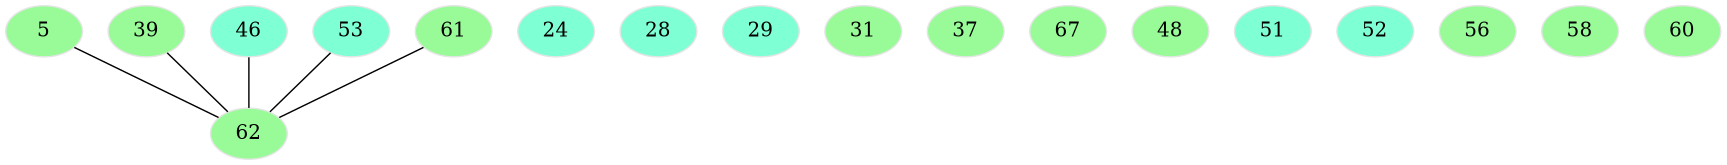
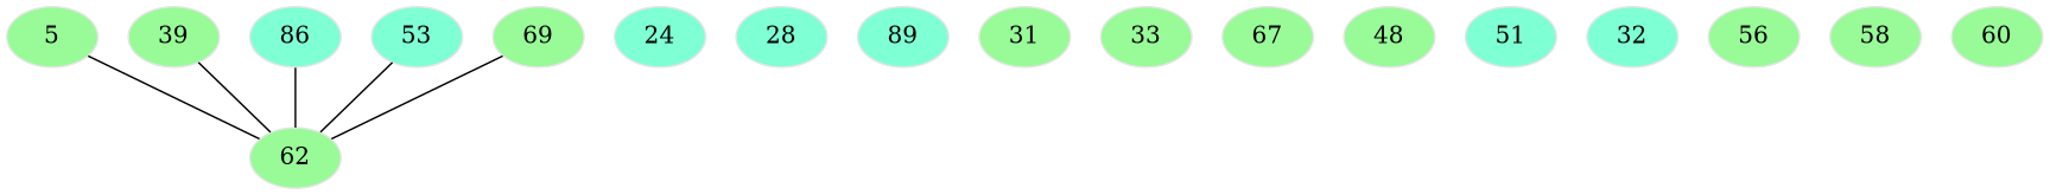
  graph {
    node [color=gray90 fillcolor=palegreen style=filled]
    5 [super="+4"]
    62 [super="+15+10+45+47+42+57+54+35"]
    24 [fillcolor=aquamarine]
    28 [fillcolor=aquamarine super="+20"]
-   29 [fillcolor=aquamarine]
+   29 [fillcolor=aquamarine label=89]
    31
-   33 [label=37]
+   33
    n8 [label=67]
    39
-   46 [fillcolor=aquamarine super="+3+6+17+19+25+36"]
+   46 [fillcolor=aquamarine super="+3+6+17+19+25+36" label=86]
    48
    51 [fillcolor=aquamarine super="+8"]
-   52 [fillcolor=aquamarine super="+11"]
+   52 [fillcolor=aquamarine super="+11" label=32]
    53 [fillcolor=aquamarine]
    56 [super="+18+27"]
    58
    60
-   61 [super="+40+34+55+26+59"]
+   61 [super="+40+34+55+26+59" label=69]
    5 -- 62 [weight=4]
    39 -- 62
    46 -- 62 [weight=5]
    53 -- 62 [weight=3]
    61 -- 62
  }
